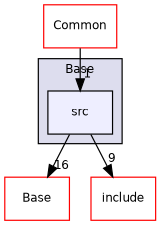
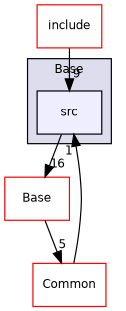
  digraph {
    compound=true
    node [fontname=Helvetica fontsize=10 shape=box color=red]
    edge [labeldistance=1.5 labelfontname=Helvetica labelfontsize=10]
    n1 [fillcolor="#eeeeff" label=src pencolor=black style=filled color=""]
    n2 [label=Base]
    n3 [label=include]
    n4 [label=Common]
    subgraph cluster_1 {
      bgcolor="#ddddee"
      fontname=Helvetica
      fontsize=10
      label=Base
      pencolor=black
      n1
    }
    n1 -> n2 [headlabel=16]
-   n1 -> n3 [headlabel=9]
+   n3 -> n1 [headlabel=9]
+   n2 -> n4 [headlabel=5]
    n4 -> n1 [headlabel=1]
  }
